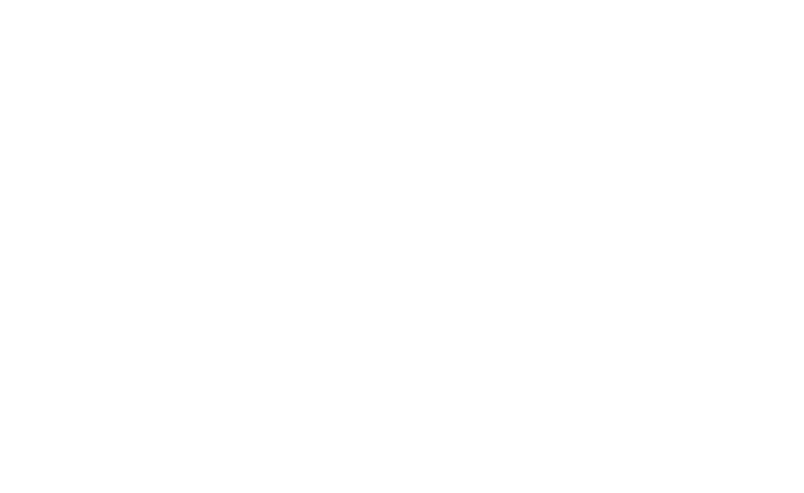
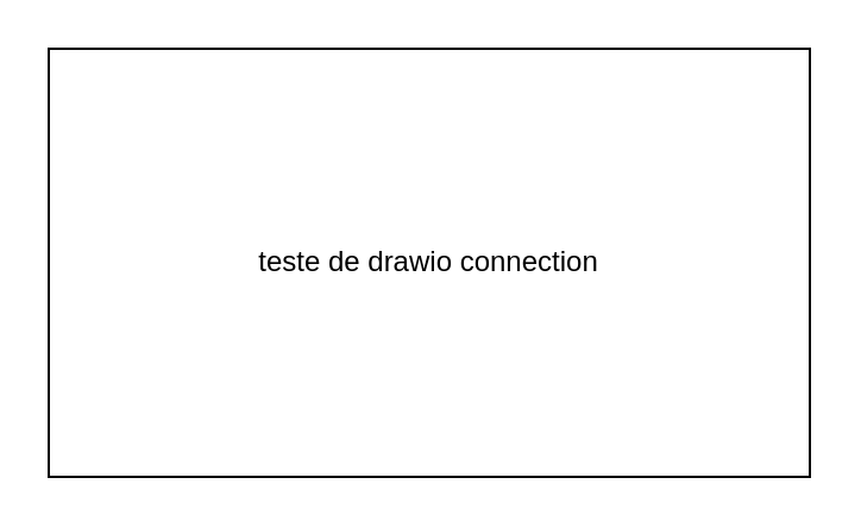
  <mxCell id="0" />
  <mxCell id="1" parent="0" />
+ <mxCell id="2" value="teste de drawio connection" style="rounded=0;whiteSpace=wrap;html=1;" vertex="1" parent="1"><mxGeometry x="20" y="20" width="320" height="180" as="geometry" /></mxCell>
